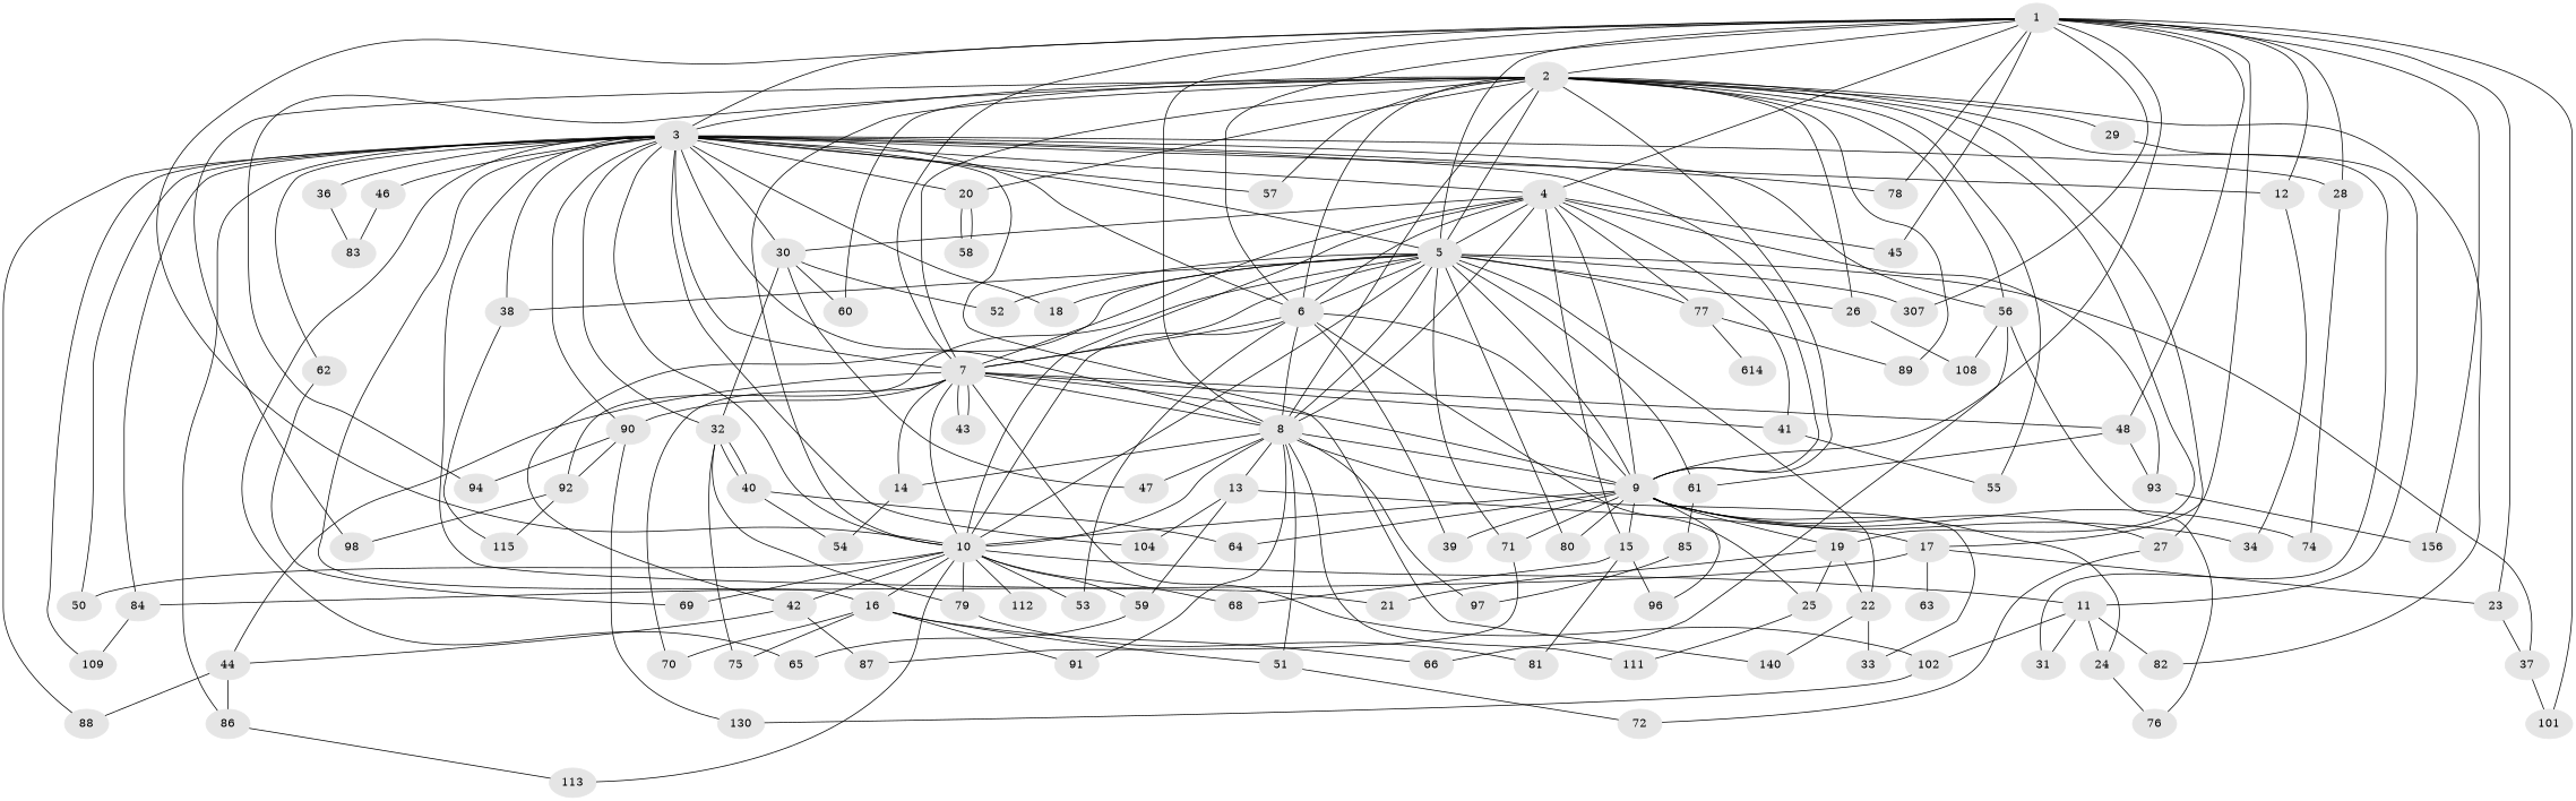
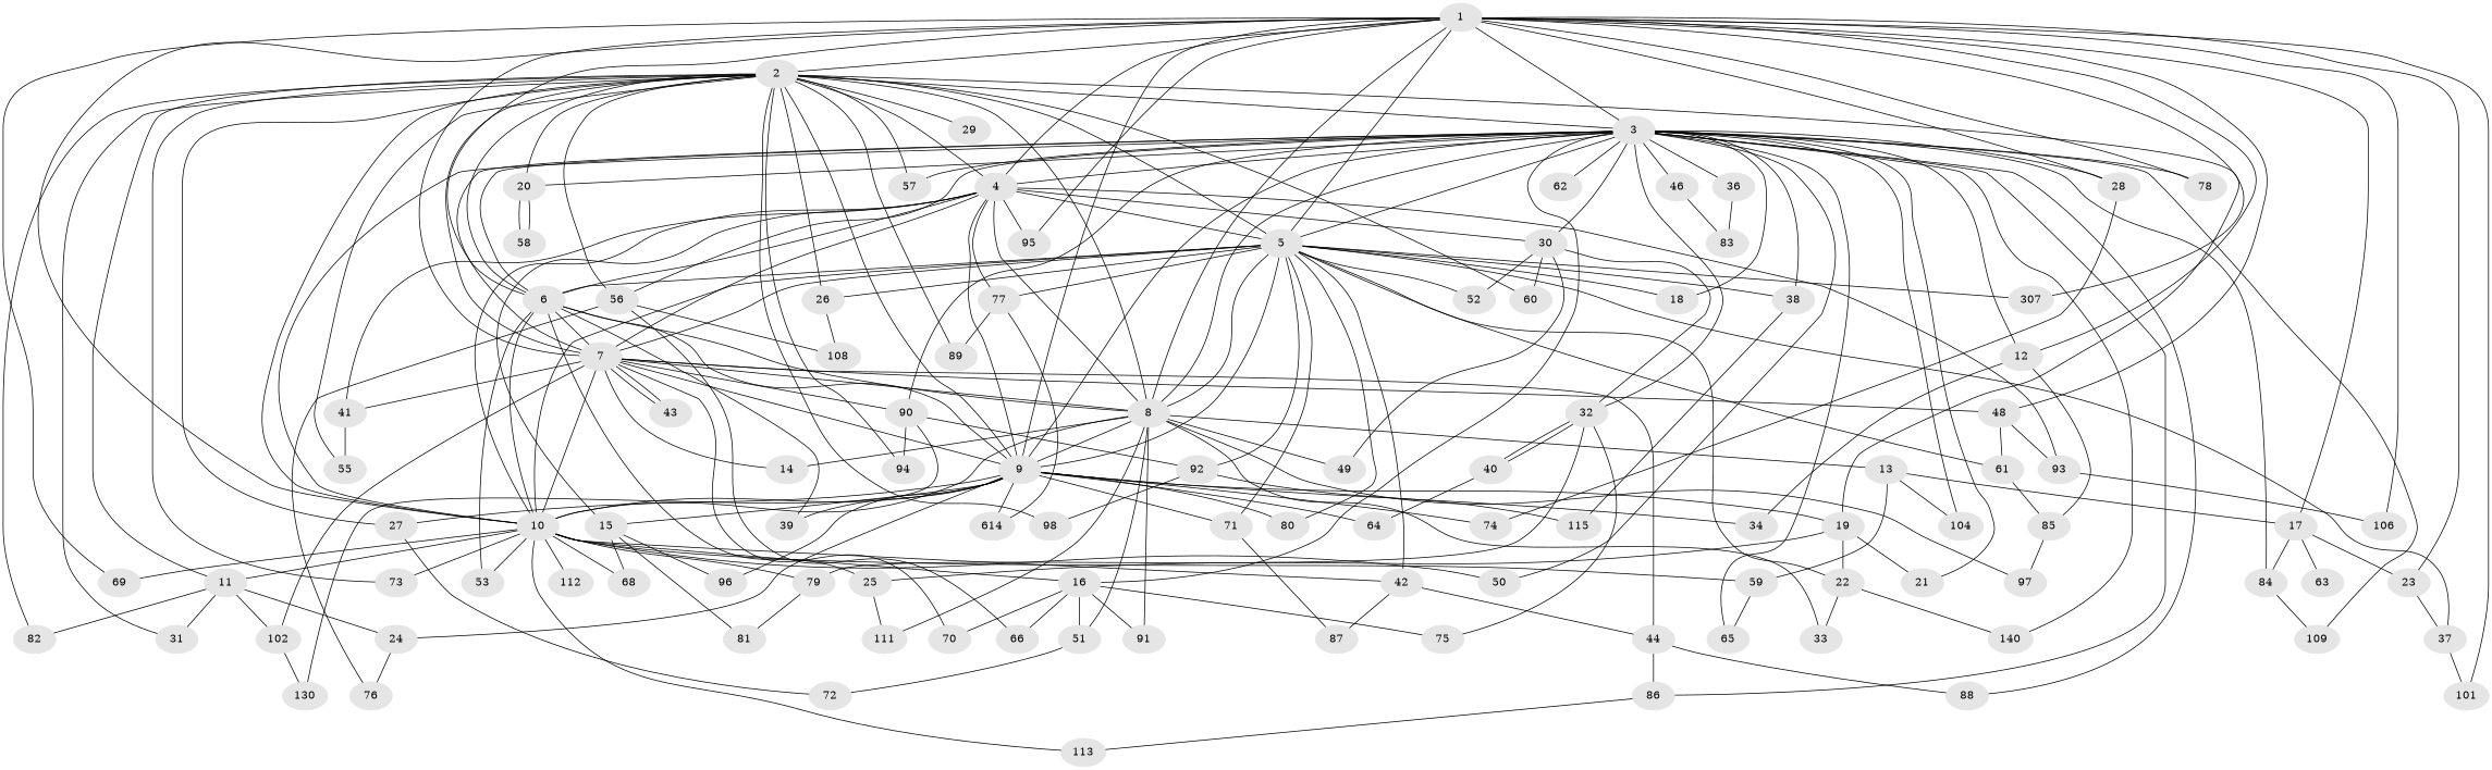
  graph {
    node [color=gray90 style=filled]
    1
    2
    3
    4
    5
    6
    7
    8
    9
    10
    12
    17
    23
    28
-   45
+   45 [label=95]
    48
    69
    78
    101
-   106 [label=156]
+   106
    n21 [label=307]
    11
    19
    20
    26
    27
    29
    31
    55
    56
    57
    60
+   73
    82
    89
    94
    98
    16
    18
    21
    30
    32
    36
    38
    46
    50
    62
    65
    84
    86
    88
    90
    n53 [label=140]
    104
    109
    15
    41
    77
    93
    22
    37
    42
    52
    61
    71
    80
    92
    25
    39
    53
    14
    43
    44
    70
    102
    13
    33
-   47
+   47 [label=49]
    51
    91
    97
    111
    64
    24
    34
    74
    96
    n88 [label=614]
    59
    68
    79
    112
    113
    85
    63
    58
    108
    72
    66
    76
    75
    40
    83
    n104 [label=115]
    n105 [label=130]
    81
    87
-   54
    1 -- 2
    1 -- 3
    1 -- 4
    1 -- 5
    1 -- 6
    1 -- 7
    1 -- 8
    1 -- 9
    1 -- 10
    1 -- 12
    1 -- 17
    1 -- 23
    1 -- 28
    1 -- 45
    1 -- 48
-   62 -- 69
+   1 -- 69
    1 -- 78
    1 -- 101
    1 -- 106
    1 -- n21
    2 -- 3
+   2 -- 4
    2 -- 5
    2 -- 6
    2 -- 7
    2 -- 8
    2 -- 9
    2 -- 10
-   29 -- 11
+   2 -- 11
    2 -- 19
    2 -- 20
    2 -- 26
    2 -- 27
    2 -- 29
    2 -- 31
    2 -- 55
    2 -- 56
    2 -- 57
    2 -- 60
+   2 -- 73
    2 -- 82
    2 -- 89
    2 -- 94
    2 -- 98
    3 -- 4
    3 -- 5
    3 -- 6
    3 -- 7
    3 -- 8
    3 -- 9
    3 -- 10
    3 -- 12
    3 -- 28
    3 -- 78
    3 -- 20
    3 -- 56
    3 -- 57
    3 -- 16
    3 -- 18
    3 -- 21
    3 -- 30
    3 -- 32
    3 -- 36
    3 -- 38
    3 -- 46
    3 -- 50
    3 -- 62
    3 -- 65
    3 -- 84
    3 -- 86
    3 -- 88
    3 -- 90
    3 -- n53
    3 -- 104
    3 -- 109
    4 -- 5
    4 -- 6
    4 -- 7
    4 -- 8
    4 -- 9
    4 -- 10
    4 -- 45
    4 -- 30
    4 -- 15
    4 -- 41
    4 -- 77
    4 -- 93
    5 -- 6
    5 -- 7
    5 -- 8
    5 -- 9
    5 -- 10
    5 -- n21
    5 -- 26
    5 -- 18
    5 -- 38
    5 -- 77
    5 -- 22
    5 -- 37
    5 -- 42
    5 -- 52
    5 -- 61
    5 -- 71
    5 -- 80
    5 -- 92
    6 -- 7
    6 -- 8
    6 -- 9
    6 -- 10
    6 -- 25
    6 -- 39
    6 -- 53
    7 -- 8
    7 -- 9
    7 -- 10
    7 -- 48
    7 -- 90
    7 -- 41
    7 -- 14
    7 -- 43
    7 -- 43
    7 -- 44
    7 -- 70
    7 -- 102
    8 -- 9
    8 -- 10
    8 -- 14
    8 -- 13
    8 -- 33
    8 -- 47
    8 -- 51
    8 -- 91
    8 -- 97
    8 -- 111
    9 -- 10
    9 -- 19
    9 -- 27
    9 -- 15
    9 -- 71
    9 -- 80
    9 -- 39
    9 -- 64
    9 -- 24
    9 -- 34
    9 -- 74
    9 -- 96
+   9 -- n88
    10 -- 69
    10 -- 11
+   10 -- 73
    10 -- 16
    10 -- 50
    10 -- 42
    10 -- 53
    10 -- 59
    10 -- 68
    10 -- 79
    10 -- 112
    10 -- 113
    12 -- 34
+   12 -- 85
    17 -- 23
    17 -- 84
    17 -- 63
    23 -- 37
    28 -- 74
    48 -- 93
    48 -- 61
    11 -- 31
    11 -- 82
    11 -- 102
    11 -- 24
    19 -- 21
    19 -- 22
    19 -- 25
    20 -- 58
    20 -- 58
    26 -- 108
    27 -- 72
    56 -- 108
    56 -- 66
    56 -- 76
    16 -- 70
    16 -- 51
    16 -- 91
    16 -- 66
    16 -- 75
    30 -- 60
    30 -- 32
    30 -- 52
    30 -- 47
    32 -- 79
    32 -- 75
    32 -- 40
    32 -- 40
    36 -- 83
    38 -- n104
    46 -- 83
    84 -- 109
    86 -- 113
    90 -- 94
    90 -- 92
    90 -- n105
    15 -- 96
    15 -- 68
    15 -- 81
    41 -- 55
    77 -- 89
    77 -- n88
    93 -- 106
    22 -- n53
    22 -- 33
    37 -- 101
    42 -- 44
    42 -- 87
    61 -- 85
    71 -- 87
    92 -- 98
    92 -- n104
    25 -- 111
-   14 -- 54
    44 -- 86
    44 -- 88
    102 -- n105
    13 -- 17
    13 -- 104
    13 -- 59
    51 -- 72
    24 -- 76
    59 -- 65
    79 -- 81
    85 -- 97
    40 -- 64
-   40 -- 54
  }
